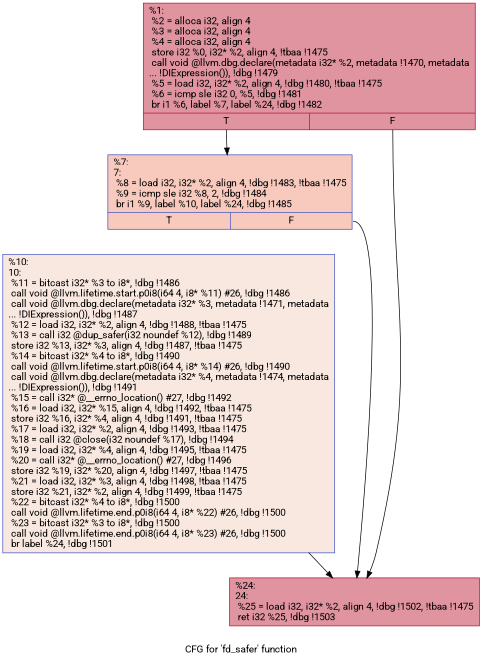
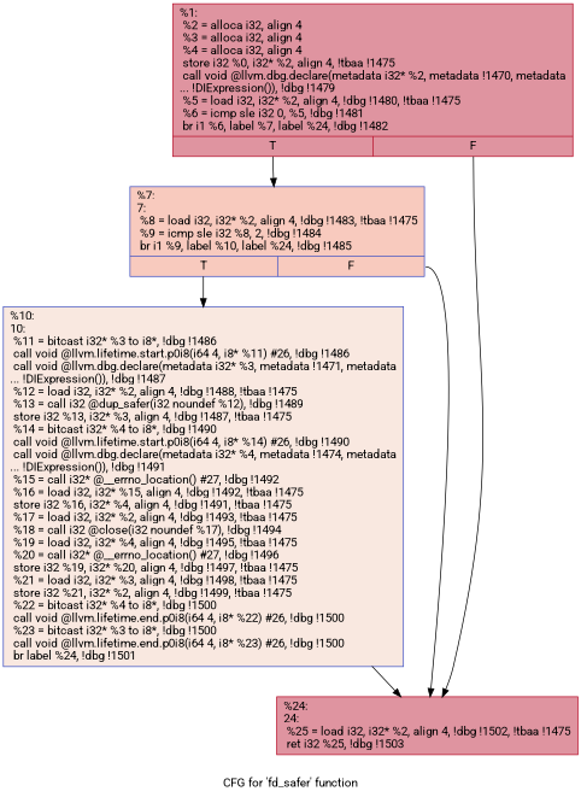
  digraph {
    label="CFG for 'fd_safer' function"
    fontname=Roboto
    node [color="#b70d28ff" fillcolor="#b70d2870" shape=record style=filled fontname=Roboto]
    edge [tailport=s0 fontname=Roboto]
    n1 [label="{%1:\l  %2 = alloca i32, align 4\l  %3 = alloca i32, align 4\l  %4 = alloca i32, align 4\l  store i32 %0, i32* %2, align 4, !tbaa !1475\l  call void @llvm.dbg.declare(metadata i32* %2, metadata !1470, metadata\l... !DIExpression()), !dbg !1479\l  %5 = load i32, i32* %2, align 4, !dbg !1480, !tbaa !1475\l  %6 = icmp sle i32 0, %5, !dbg !1481\l  br i1 %6, label %7, label %24, !dbg !1482\l|{<s0>T|<s1>F}}"]
    n2 [color="#3d50c3ff" fillcolor="#ef886b70" label="{%7:\l7:                                                \l  %8 = load i32, i32* %2, align 4, !dbg !1483, !tbaa !1475\l  %9 = icmp sle i32 %8, 2, !dbg !1484\l  br i1 %9, label %10, label %24, !dbg !1485\l|{<s0>T|<s1>F}}"]
    n3 [label="{%24:\l24:                                               \l  %25 = load i32, i32* %2, align 4, !dbg !1502, !tbaa !1475\l  ret i32 %25, !dbg !1503\l}"]
    n4 [color="#3d50c3ff" fillcolor="#f1ccb870" label="{%10:\l10:                                               \l  %11 = bitcast i32* %3 to i8*, !dbg !1486\l  call void @llvm.lifetime.start.p0i8(i64 4, i8* %11) #26, !dbg !1486\l  call void @llvm.dbg.declare(metadata i32* %3, metadata !1471, metadata\l... !DIExpression()), !dbg !1487\l  %12 = load i32, i32* %2, align 4, !dbg !1488, !tbaa !1475\l  %13 = call i32 @dup_safer(i32 noundef %12), !dbg !1489\l  store i32 %13, i32* %3, align 4, !dbg !1487, !tbaa !1475\l  %14 = bitcast i32* %4 to i8*, !dbg !1490\l  call void @llvm.lifetime.start.p0i8(i64 4, i8* %14) #26, !dbg !1490\l  call void @llvm.dbg.declare(metadata i32* %4, metadata !1474, metadata\l... !DIExpression()), !dbg !1491\l  %15 = call i32* @__errno_location() #27, !dbg !1492\l  %16 = load i32, i32* %15, align 4, !dbg !1492, !tbaa !1475\l  store i32 %16, i32* %4, align 4, !dbg !1491, !tbaa !1475\l  %17 = load i32, i32* %2, align 4, !dbg !1493, !tbaa !1475\l  %18 = call i32 @close(i32 noundef %17), !dbg !1494\l  %19 = load i32, i32* %4, align 4, !dbg !1495, !tbaa !1475\l  %20 = call i32* @__errno_location() #27, !dbg !1496\l  store i32 %19, i32* %20, align 4, !dbg !1497, !tbaa !1475\l  %21 = load i32, i32* %3, align 4, !dbg !1498, !tbaa !1475\l  store i32 %21, i32* %2, align 4, !dbg !1499, !tbaa !1475\l  %22 = bitcast i32* %4 to i8*, !dbg !1500\l  call void @llvm.lifetime.end.p0i8(i64 4, i8* %22) #26, !dbg !1500\l  %23 = bitcast i32* %3 to i8*, !dbg !1500\l  call void @llvm.lifetime.end.p0i8(i64 4, i8* %23) #26, !dbg !1500\l  br label %24, !dbg !1501\l}"]
    n1 -> n2
    n1 -> n3 [tailport=s1]
    n2 -> n3 [tailport=s1]
+   n2 -> n4
    n4 -> n3 [tailport=""]
  }
